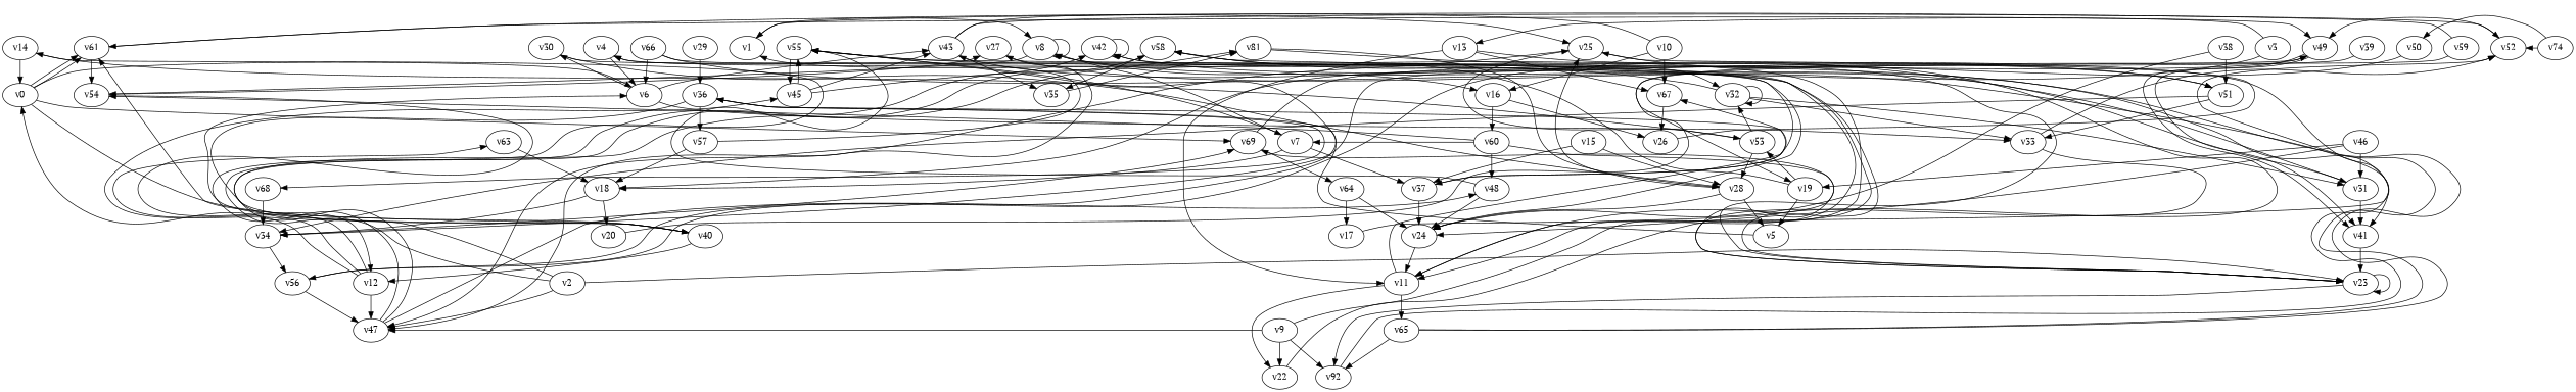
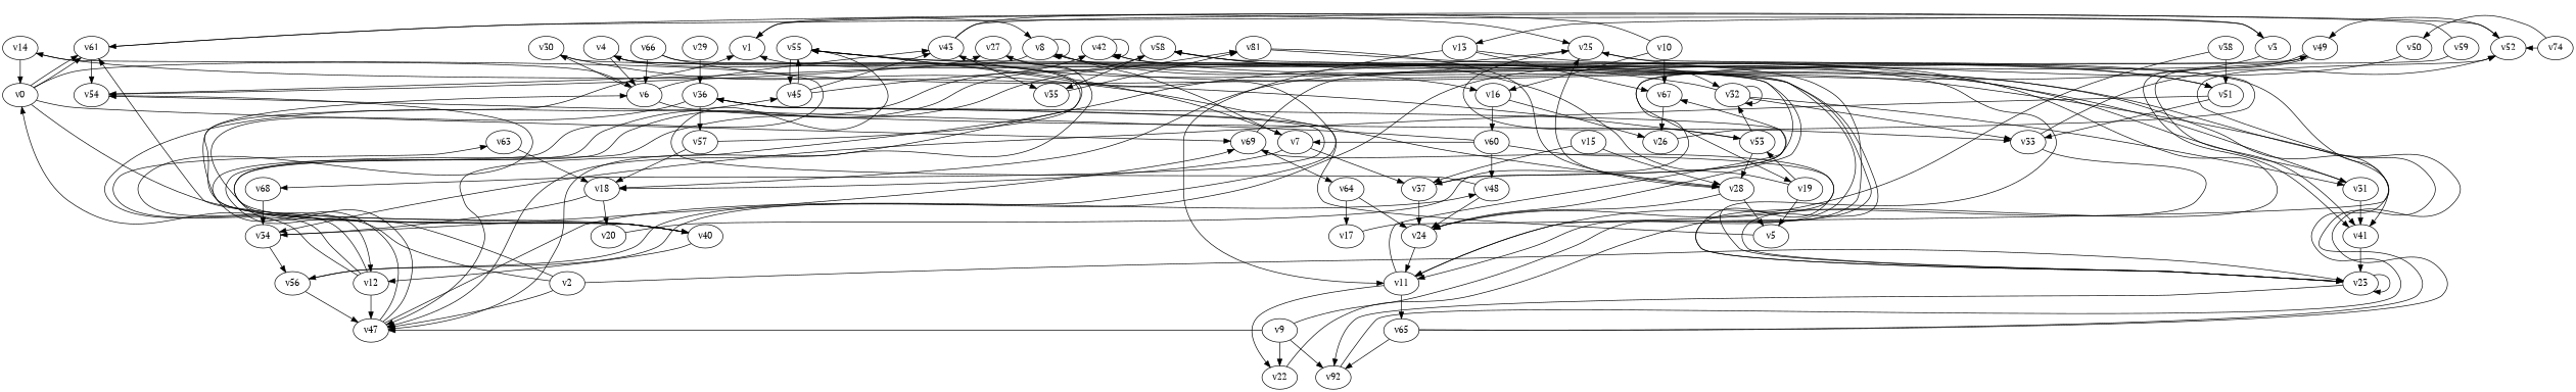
  digraph {
    fontname="PT Serif"
    node [fontname="PT Serif" player=1]
    edge [fontname="PT Serif"]
    v0
    v6
    v40
    v61
    v69 [player=0]
    v30 [player=0]
    v33 [player=0]
    v43 [player=0]
    v1
    v12
    v54 [player=0]
    v49
    v64
    v8
    v7 [player=0]
    v16 [player=0]
    v2
    v14
    v23
    v42 [player=0]
    v47
    v53
    n23 [label=v92 player=0]
    v51
    v58 [player=0]
    n26 [label=v81]
    v48
    v13 [player=0]
    v3
    v18 [player=0]
    v67
    v11
    v20
    v34 [player=0]
    v4 [player=0]
    v5 [player=0]
    v36
    v57 [player=0]
    v68 [player=0]
    v28
    v24
    v52
    v25
    v35 [player=0]
    v37 [player=0]
    v55
    v45 [player=0]
    v26
    v60
    v27
    v9
    v22
    v10
    v65
    v63 [player=0]
    v32
    v15
    v17 [player=0]
    v56
    v19 [player=0]
    v41
    v31
    v29
    v38
-   v39 [player=0]
    n66 [label=v74]
    v50
-   v46
    v59
    v66 [player=0]
    v0 -> v6 [constraint="time <= 15"]
    v0 -> v40 [constraint="time == 2"]
    v0 -> v61 [constraint="time == 6"]
    v0 -> v61 [constraint="time == 11"]
    v0 -> v69 [constraint="time <= 8"]
    v6 -> v30 [constraint="time == 15"]
    v6 -> v33 [constraint="time >= 6"]
    v6 -> v43 [constraint="time <= 16"]
    v40 -> v6 [constraint="time % 4 == 1"]
    v40 -> v61 [constraint="time >= 6"]
+   v40 -> v1 [constraint="time % 4 == 0"]
    v40 -> v12
    v61 -> v54
-   v61 -> v49 [constraint="time == 16"]
+   v61 -> v3 [constraint="time == 16"]
    v69 -> v49 [constraint="time % 2 == 0"]
    v69 -> v64
    v30 -> v28 [constraint="time == 17"]
    v30 -> v24 [constraint="time % 3 == 2"]
    v33 -> v23 [constraint="time <= 12"]
    v33 -> v52 [constraint="time >= 13"]
    v43 -> v52 [constraint="time == 3"]
    v43 -> v25 [constraint="time >= 2"]
    v43 -> v35
    v1 -> v8 [constraint="time <= 16"]
    v12 -> v0 [constraint="time == 16"]
    v12 -> v47
    v12 -> v45 [constraint="time >= 5"]
    v12 -> v63 [constraint="(time % 4 == 0) || (time % 3 == 2)"]
    v54 -> v12 [constraint="(time >= 4) && (time <= 20)"]
    v54 -> v27 [constraint="(time >= 6) && (time <= 18)"]
    v49 -> v41 [constraint="time % 6 == 3"]
    v49 -> v41 [constraint="time % 5 == 3"]
    v64 -> v24
    v64 -> v17
    v8 -> v54 [constraint="(time >= 4) && (time <= 18)"]
    v8 -> v8 [constraint="time == 9"]
    v8 -> v7 [constraint="time % 4 == 0"]
    v8 -> v16 [constraint="time <= 25"]
    v7 -> v18 [constraint="time == 10"]
    v7 -> v37
    v7 -> v55 [constraint="time >= 2"]
    v16 -> v26
    v16 -> v60
    v2 -> v14 [constraint="time % 3 == 1"]
    v2 -> v23 [constraint="time == 19"]
    v2 -> v42 [constraint="time >= 8"]
    v2 -> v47
    v14 -> v0
    v14 -> v53 [constraint="time >= 1"]
    v23 -> v69 [constraint="time == 0"]
    v23 -> v43 [constraint="time >= 14"]
    v23 -> v23 [constraint="time >= 9"]
    v23 -> n23 [constraint="time % 2 == 1"]
    v42 -> v42 [constraint="time >= 10"]
    v42 -> v51 [constraint="time == 15"]
    v47 -> v58 [constraint="time % 6 == 5"]
    v47 -> n26 [constraint="time >= 10"]
    v47 -> v48 [constraint="time % 5 == 3"]
    v53 -> v28
    v53 -> v25 [constraint="time >= 1"]
    v53 -> v32 [constraint="time == 19"]
    n23 -> v8 [constraint="(time % 4 == 0) || (time % 3 == 2)"]
    v51 -> v33
    v51 -> v34 [constraint="time % 3 == 1"]
    v58 -> v35
    v58 -> v37 [constraint="time % 5 == 2"]
    n26 -> v28 [constraint="time <= 25"]
    n26 -> v31 [constraint="time <= 18"]
    v48 -> v24
    v48 -> v55 [constraint="time == 14"]
    v13 -> v51 [constraint="time % 5 == 2"]
    v13 -> v67
    v13 -> v11
    v3 -> v13 [constraint="time == 20"]
    v3 -> v18 [constraint="time >= 5"]
    v18 -> v20
    v18 -> v34
    v67 -> v26
    v11 -> v67 [constraint="time == 0"]
    v11 -> v22 [constraint="time == 13"]
    v11 -> v65
    v20 -> v49 [constraint="time <= 24"]
    v34 -> v69 [constraint="time % 5 == 4"]
    v34 -> v56
    v4 -> v6
+   v4 -> v47 [constraint="time == 8"]
    v5 -> v36 [constraint="(time % 2 == 1) || (time % 4 == 1)"]
    v36 -> v40 [constraint="(time >= 7) && (time <= 20)"]
    v36 -> v57
    v36 -> v68 [constraint="time % 6 == 2"]
    v57 -> v18
    v57 -> v4 [constraint="time % 3 == 0"]
    v68 -> v34
    v28 -> v5
    v28 -> v24
    v28 -> v25 [constraint="time == 13"]
    v24 -> v11
    v52 -> v49 [constraint="time % 2 == 1"]
    v25 -> v23 [constraint="(time % 2 == 0) || (time % 5 == 0)"]
    v25 -> v47 [constraint="time >= 9"]
    v35 -> n26 [constraint="time <= 7"]
    v37 -> v36 [constraint="(time % 2 == 1) || (time % 4 == 1)"]
    v37 -> v24
    v55 -> v11 [constraint="time >= 6"]
    v55 -> v45
    v45 -> v43 [constraint="time % 5 == 1"]
    v45 -> v55 [constraint="time % 2 == 1"]
    v45 -> v32 [constraint="time == 17"]
    v26 -> v25 [constraint="time % 2 == 0"]
    v60 -> v54 [constraint="time == 6"]
    v60 -> v7 [constraint="time <= 23"]
    v60 -> v48
    v60 -> v11 [constraint="time == 17"]
    v27 -> v47 [constraint="time >= 3"]
    v9 -> v1 [constraint="time % 3 == 0"]
    v9 -> v47 [constraint="time >= 15"]
    v9 -> n23
    v9 -> v22
    v22 -> v4 [constraint="time % 6 == 4"]
    v10 -> v61 [constraint="time % 5 == 3"]
    v10 -> v16 [constraint="time == 7"]
    v10 -> v67
    v65 -> n23
    v65 -> v52 [constraint="time == 9"]
    v65 -> v55 [constraint="time == 14"]
    v63 -> v18
    v32 -> v33
    v32 -> v58 [constraint="time == 10"]
    v32 -> v32
    v32 -> v31 [constraint="time == 1"]
    v15 -> v28
    v15 -> v37
    v17 -> v42 [constraint="time % 6 == 2"]
    v56 -> v47
    v56 -> v55 [constraint="time == 20"]
    v19 -> v53 [constraint="time == 4"]
    v19 -> v58 [constraint="time % 3 == 1"]
    v19 -> v5
    v41 -> v23
    v31 -> v27 [constraint="time <= 18"]
    v31 -> v41
    v29 -> v36
    v38 -> v51
    v38 -> v24 [constraint="time == 1"]
-   v39 -> v34 [constraint="time <= 9"]
    n66 -> v52 [constraint="time == 0"]
    n66 -> v50 [constraint="time <= 10"]
    v50 -> v56 [constraint="time >= 5"]
-   v46 -> v24 [constraint="time >= 13"]
-   v46 -> v19
-   v46 -> v31
    v59 -> v1 [constraint="time >= 12"]
    v59 -> v19 [constraint="time % 6 == 0"]
    v66 -> v6
    v66 -> v11 [constraint="time >= 8"]
    v66 -> v41 [constraint="time == 7"]
  }
